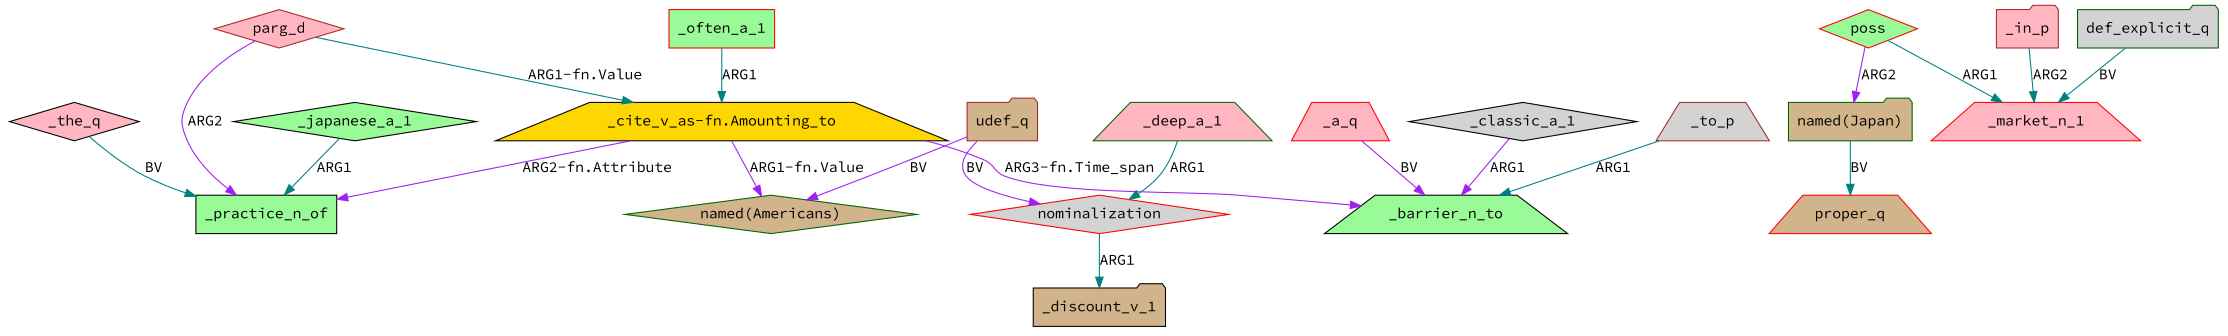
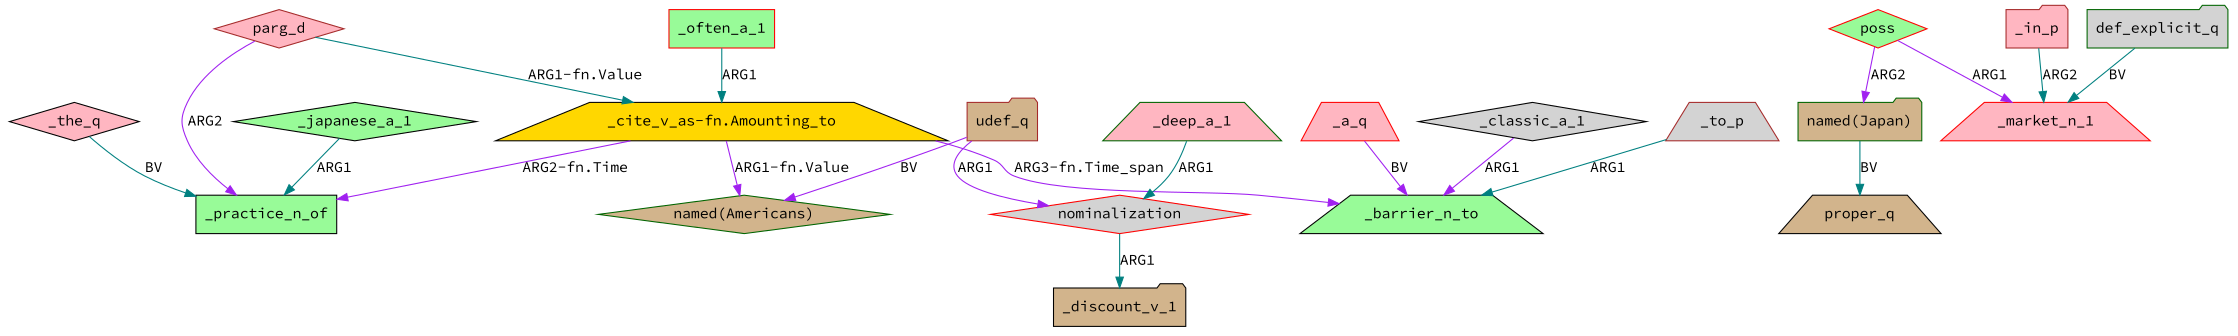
  digraph {
    fontname="Source Code Pro"
    node [color=black fillcolor=lightpink fontname="Source Code Pro" shape=diamond style=filled]
    edge [color=teal fontname="Source Code Pro"]
    _practice_n_of [fillcolor=palegreen shape=box]
    nominalization [color=red fillcolor=lightgrey]
    _discount_v_1 [fillcolor=tan shape=folder]
    poss [color=red fillcolor=palegreen]
    "named(Japan)" [color=darkgreen fillcolor=tan shape=folder]
    _market_n_1 [color=red shape=trapezium]
-   proper_q [color=red fillcolor=tan shape=trapezium]
+   proper_q [fillcolor=tan shape=trapezium]
    udef_q [color=brown fillcolor=tan shape=folder]
    "named(Americans)" [color=darkgreen fillcolor=tan]
    _the_q
    "_cite_v_as-fn.Amounting_to" [fillcolor=gold shape=trapezium]
    _barrier_n_to [fillcolor=palegreen shape=trapezium]
    _often_a_1 [color=red fillcolor=palegreen shape=box]
    _in_p [color=brown shape=folder]
    _a_q [color=red shape=trapezium]
    _classic_a_1 [fillcolor=lightgrey]
    def_explicit_q [color=darkgreen fillcolor=lightgrey shape=folder]
    _japanese_a_1 [fillcolor=palegreen]
    _to_p [color=brown fillcolor=lightgrey shape=trapezium]
    parg_d [color=brown]
    _deep_a_1 [color=darkgreen shape=trapezium]
    nominalization -> _discount_v_1 [label=ARG1]
    poss -> "named(Japan)" [color=purple label=ARG2]
-   poss -> _market_n_1 [label=ARG1]
+   poss -> _market_n_1 [color=purple label=ARG1]
    "named(Japan)" -> proper_q [label=BV]
-   udef_q -> nominalization [color=purple label=BV]
+   udef_q -> nominalization [color=purple label=ARG1]
    udef_q -> "named(Americans)" [color=purple label=BV]
    _the_q -> _practice_n_of [label=BV]
-   "_cite_v_as-fn.Amounting_to" -> _practice_n_of [color=purple label="ARG2-fn.Attribute"]
+   "_cite_v_as-fn.Amounting_to" -> _practice_n_of [color=purple label="ARG2-fn.Time"]
    "_cite_v_as-fn.Amounting_to" -> "named(Americans)" [color=purple label="ARG1-fn.Value"]
    "_cite_v_as-fn.Amounting_to" -> _barrier_n_to [color=purple label="ARG3-fn.Time_span"]
    _often_a_1 -> "_cite_v_as-fn.Amounting_to" [label=ARG1]
    _in_p -> _market_n_1 [label=ARG2]
    _a_q -> _barrier_n_to [color=purple label=BV]
    _classic_a_1 -> _barrier_n_to [color=purple label=ARG1]
    def_explicit_q -> _market_n_1 [label=BV]
    _japanese_a_1 -> _practice_n_of [label=ARG1]
    _to_p -> _barrier_n_to [label=ARG1]
    parg_d -> _practice_n_of [color=purple label=ARG2]
    parg_d -> "_cite_v_as-fn.Amounting_to" [label="ARG1-fn.Value"]
    _deep_a_1 -> nominalization [label=ARG1]
  }
